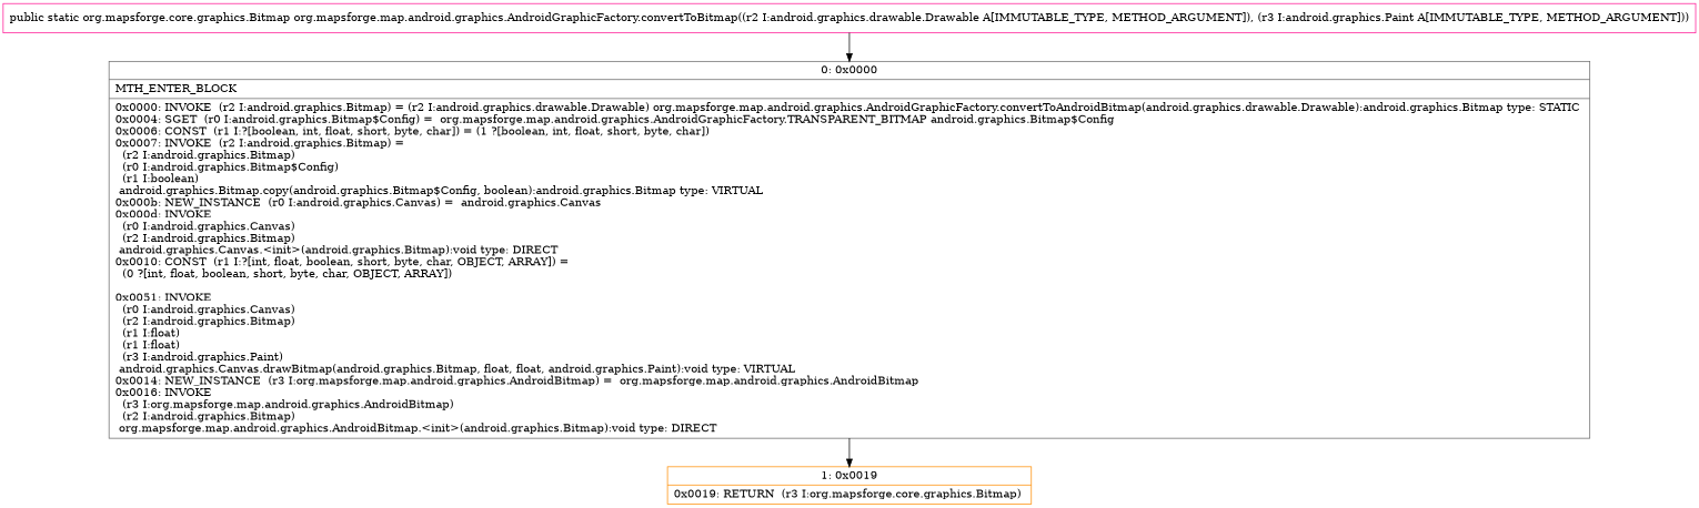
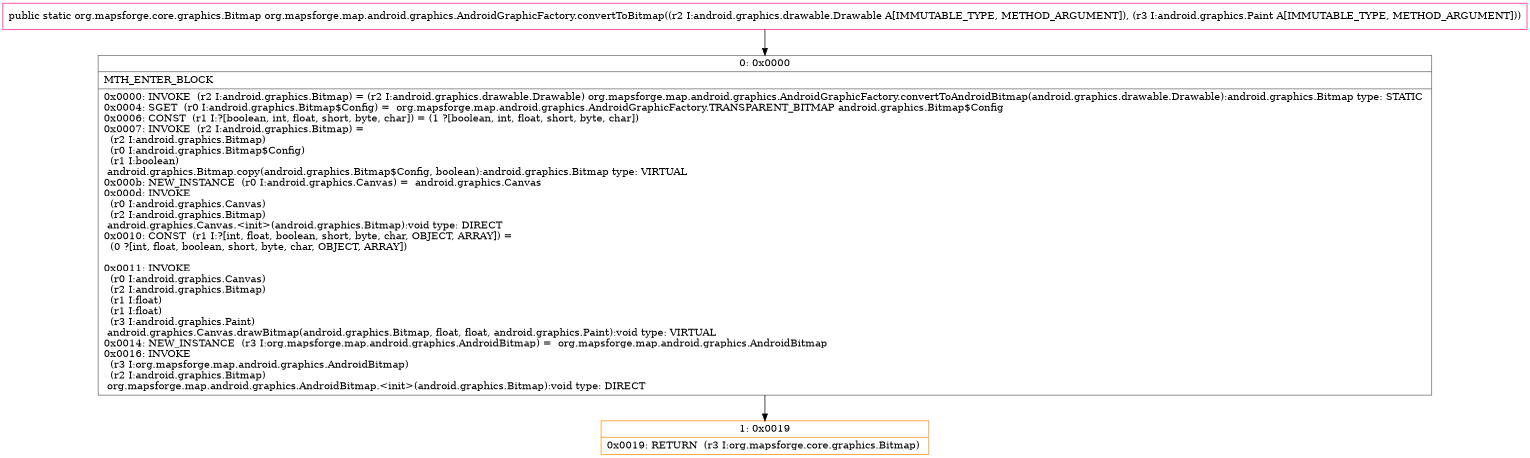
  digraph {
    node [shape=record]
-   n1 [label="{0\:\ 0x0000|MTH_ENTER_BLOCK\l|0x0000: INVOKE  (r2 I:android.graphics.Bitmap) = (r2 I:android.graphics.drawable.Drawable) org.mapsforge.map.android.graphics.AndroidGraphicFactory.convertToAndroidBitmap(android.graphics.drawable.Drawable):android.graphics.Bitmap type: STATIC \l0x0004: SGET  (r0 I:android.graphics.Bitmap$Config) =  org.mapsforge.map.android.graphics.AndroidGraphicFactory.TRANSPARENT_BITMAP android.graphics.Bitmap$Config \l0x0006: CONST  (r1 I:?[boolean, int, float, short, byte, char]) = (1 ?[boolean, int, float, short, byte, char]) \l0x0007: INVOKE  (r2 I:android.graphics.Bitmap) = \l  (r2 I:android.graphics.Bitmap)\l  (r0 I:android.graphics.Bitmap$Config)\l  (r1 I:boolean)\l android.graphics.Bitmap.copy(android.graphics.Bitmap$Config, boolean):android.graphics.Bitmap type: VIRTUAL \l0x000b: NEW_INSTANCE  (r0 I:android.graphics.Canvas) =  android.graphics.Canvas \l0x000d: INVOKE  \l  (r0 I:android.graphics.Canvas)\l  (r2 I:android.graphics.Bitmap)\l android.graphics.Canvas.\<init\>(android.graphics.Bitmap):void type: DIRECT \l0x0010: CONST  (r1 I:?[int, float, boolean, short, byte, char, OBJECT, ARRAY]) = \l  (0 ?[int, float, boolean, short, byte, char, OBJECT, ARRAY])\l \l0x0051: INVOKE  \l  (r0 I:android.graphics.Canvas)\l  (r2 I:android.graphics.Bitmap)\l  (r1 I:float)\l  (r1 I:float)\l  (r3 I:android.graphics.Paint)\l android.graphics.Canvas.drawBitmap(android.graphics.Bitmap, float, float, android.graphics.Paint):void type: VIRTUAL \l0x0014: NEW_INSTANCE  (r3 I:org.mapsforge.map.android.graphics.AndroidBitmap) =  org.mapsforge.map.android.graphics.AndroidBitmap \l0x0016: INVOKE  \l  (r3 I:org.mapsforge.map.android.graphics.AndroidBitmap)\l  (r2 I:android.graphics.Bitmap)\l org.mapsforge.map.android.graphics.AndroidBitmap.\<init\>(android.graphics.Bitmap):void type: DIRECT \l}" color=gray40]
+   n1 [label="{0\:\ 0x0000|MTH_ENTER_BLOCK\l|0x0000: INVOKE  (r2 I:android.graphics.Bitmap) = (r2 I:android.graphics.drawable.Drawable) org.mapsforge.map.android.graphics.AndroidGraphicFactory.convertToAndroidBitmap(android.graphics.drawable.Drawable):android.graphics.Bitmap type: STATIC \l0x0004: SGET  (r0 I:android.graphics.Bitmap$Config) =  org.mapsforge.map.android.graphics.AndroidGraphicFactory.TRANSPARENT_BITMAP android.graphics.Bitmap$Config \l0x0006: CONST  (r1 I:?[boolean, int, float, short, byte, char]) = (1 ?[boolean, int, float, short, byte, char]) \l0x0007: INVOKE  (r2 I:android.graphics.Bitmap) = \l  (r2 I:android.graphics.Bitmap)\l  (r0 I:android.graphics.Bitmap$Config)\l  (r1 I:boolean)\l android.graphics.Bitmap.copy(android.graphics.Bitmap$Config, boolean):android.graphics.Bitmap type: VIRTUAL \l0x000b: NEW_INSTANCE  (r0 I:android.graphics.Canvas) =  android.graphics.Canvas \l0x000d: INVOKE  \l  (r0 I:android.graphics.Canvas)\l  (r2 I:android.graphics.Bitmap)\l android.graphics.Canvas.\<init\>(android.graphics.Bitmap):void type: DIRECT \l0x0010: CONST  (r1 I:?[int, float, boolean, short, byte, char, OBJECT, ARRAY]) = \l  (0 ?[int, float, boolean, short, byte, char, OBJECT, ARRAY])\l \l0x0011: INVOKE  \l  (r0 I:android.graphics.Canvas)\l  (r2 I:android.graphics.Bitmap)\l  (r1 I:float)\l  (r1 I:float)\l  (r3 I:android.graphics.Paint)\l android.graphics.Canvas.drawBitmap(android.graphics.Bitmap, float, float, android.graphics.Paint):void type: VIRTUAL \l0x0014: NEW_INSTANCE  (r3 I:org.mapsforge.map.android.graphics.AndroidBitmap) =  org.mapsforge.map.android.graphics.AndroidBitmap \l0x0016: INVOKE  \l  (r3 I:org.mapsforge.map.android.graphics.AndroidBitmap)\l  (r2 I:android.graphics.Bitmap)\l org.mapsforge.map.android.graphics.AndroidBitmap.\<init\>(android.graphics.Bitmap):void type: DIRECT \l}" color=gray40]
    n2 [label="{1\:\ 0x0019|0x0019: RETURN  (r3 I:org.mapsforge.core.graphics.Bitmap) \l}" color=darkorange]
    n3 [label="{public static org.mapsforge.core.graphics.Bitmap org.mapsforge.map.android.graphics.AndroidGraphicFactory.convertToBitmap((r2 I:android.graphics.drawable.Drawable A[IMMUTABLE_TYPE, METHOD_ARGUMENT]), (r3 I:android.graphics.Paint A[IMMUTABLE_TYPE, METHOD_ARGUMENT])) }" color=deeppink]
    n1 -> n2
    n3 -> n1
  }
